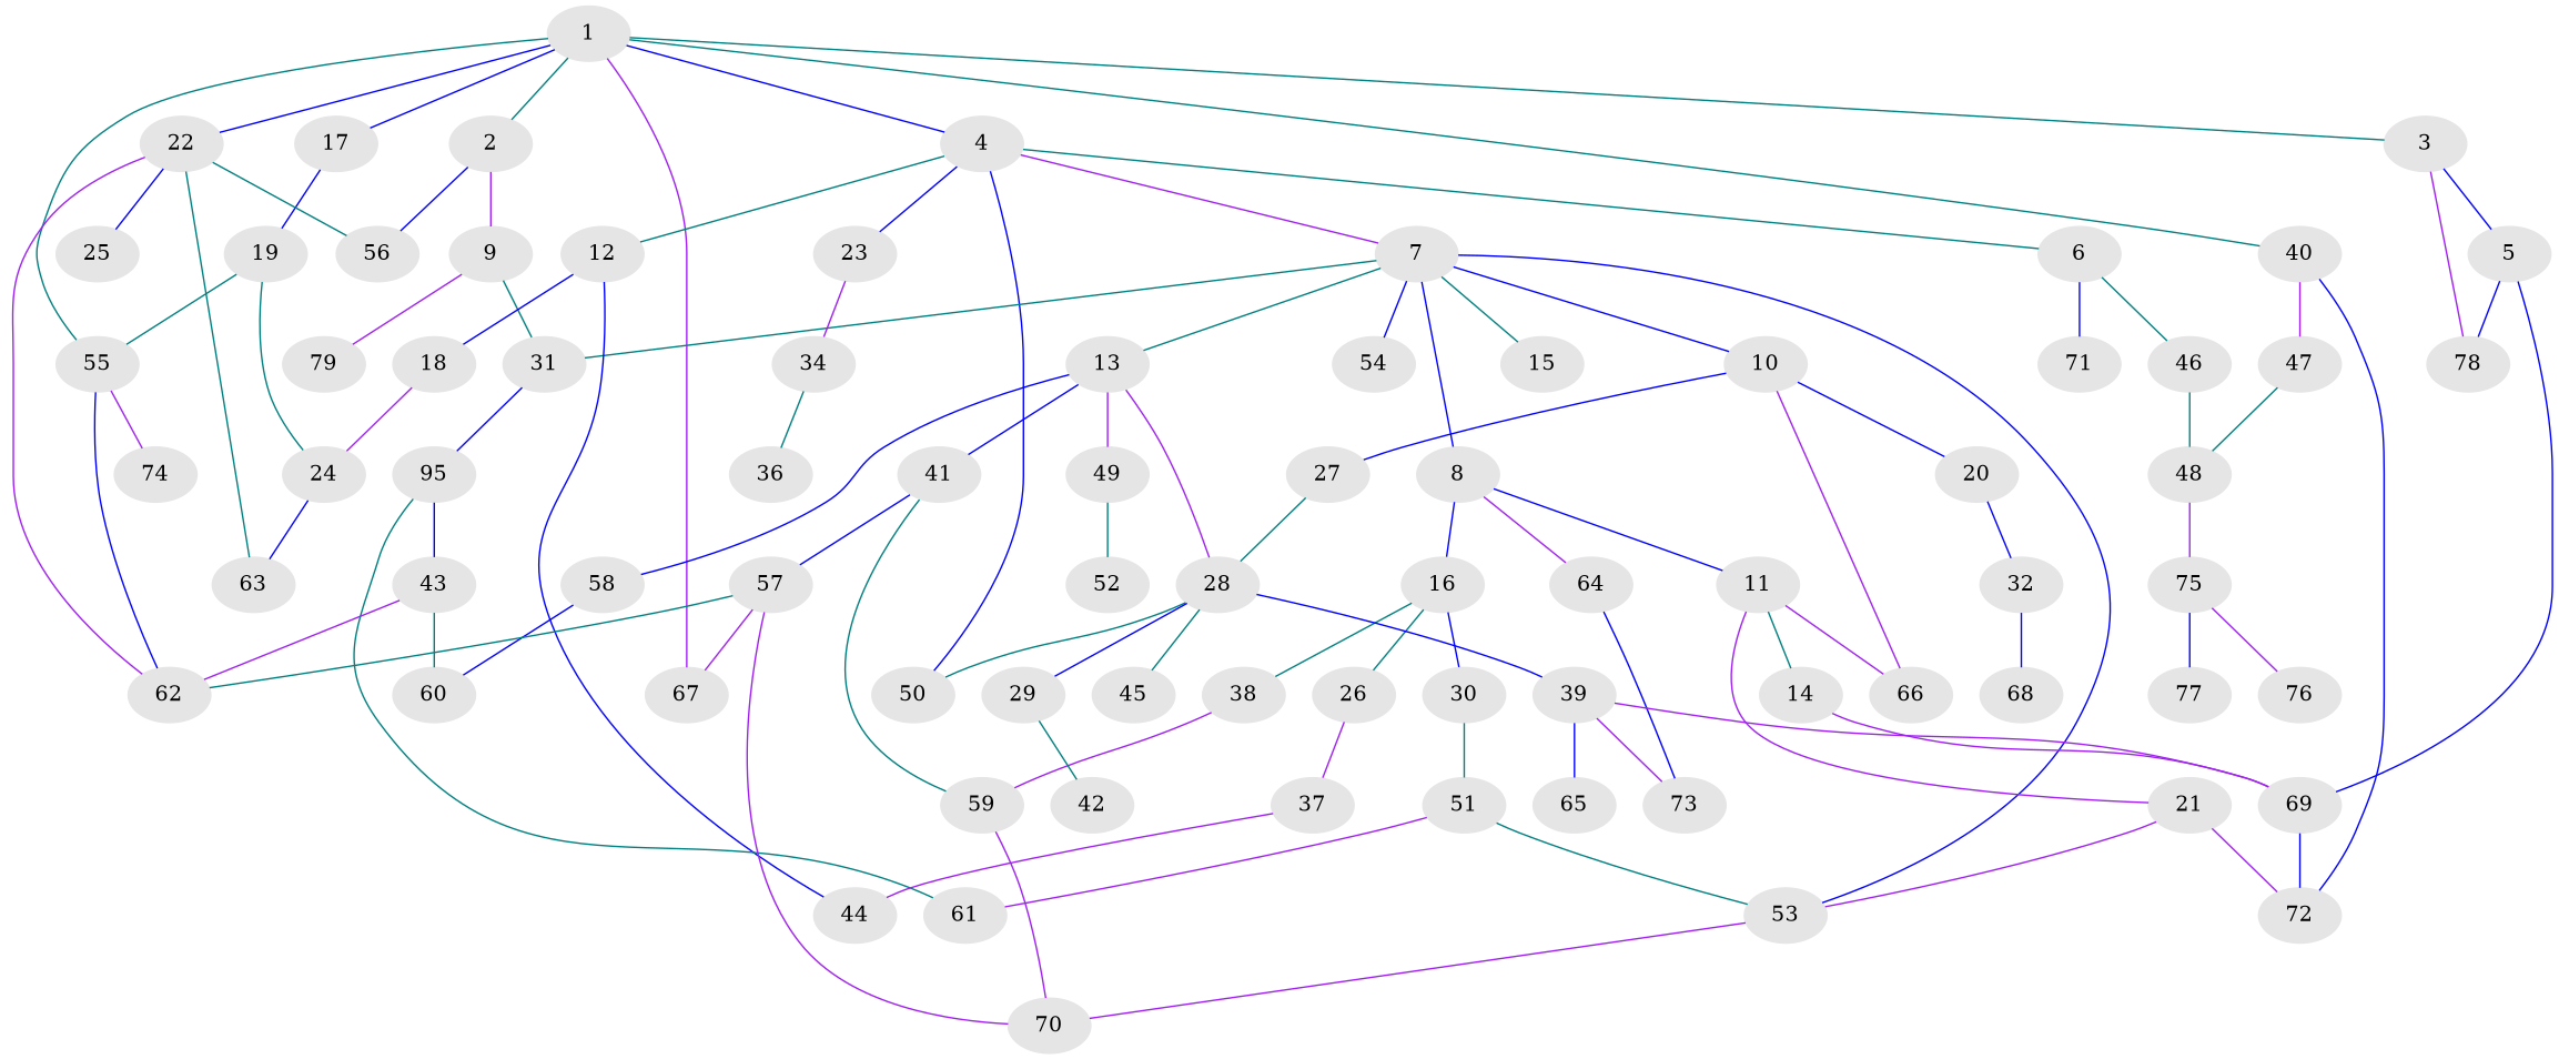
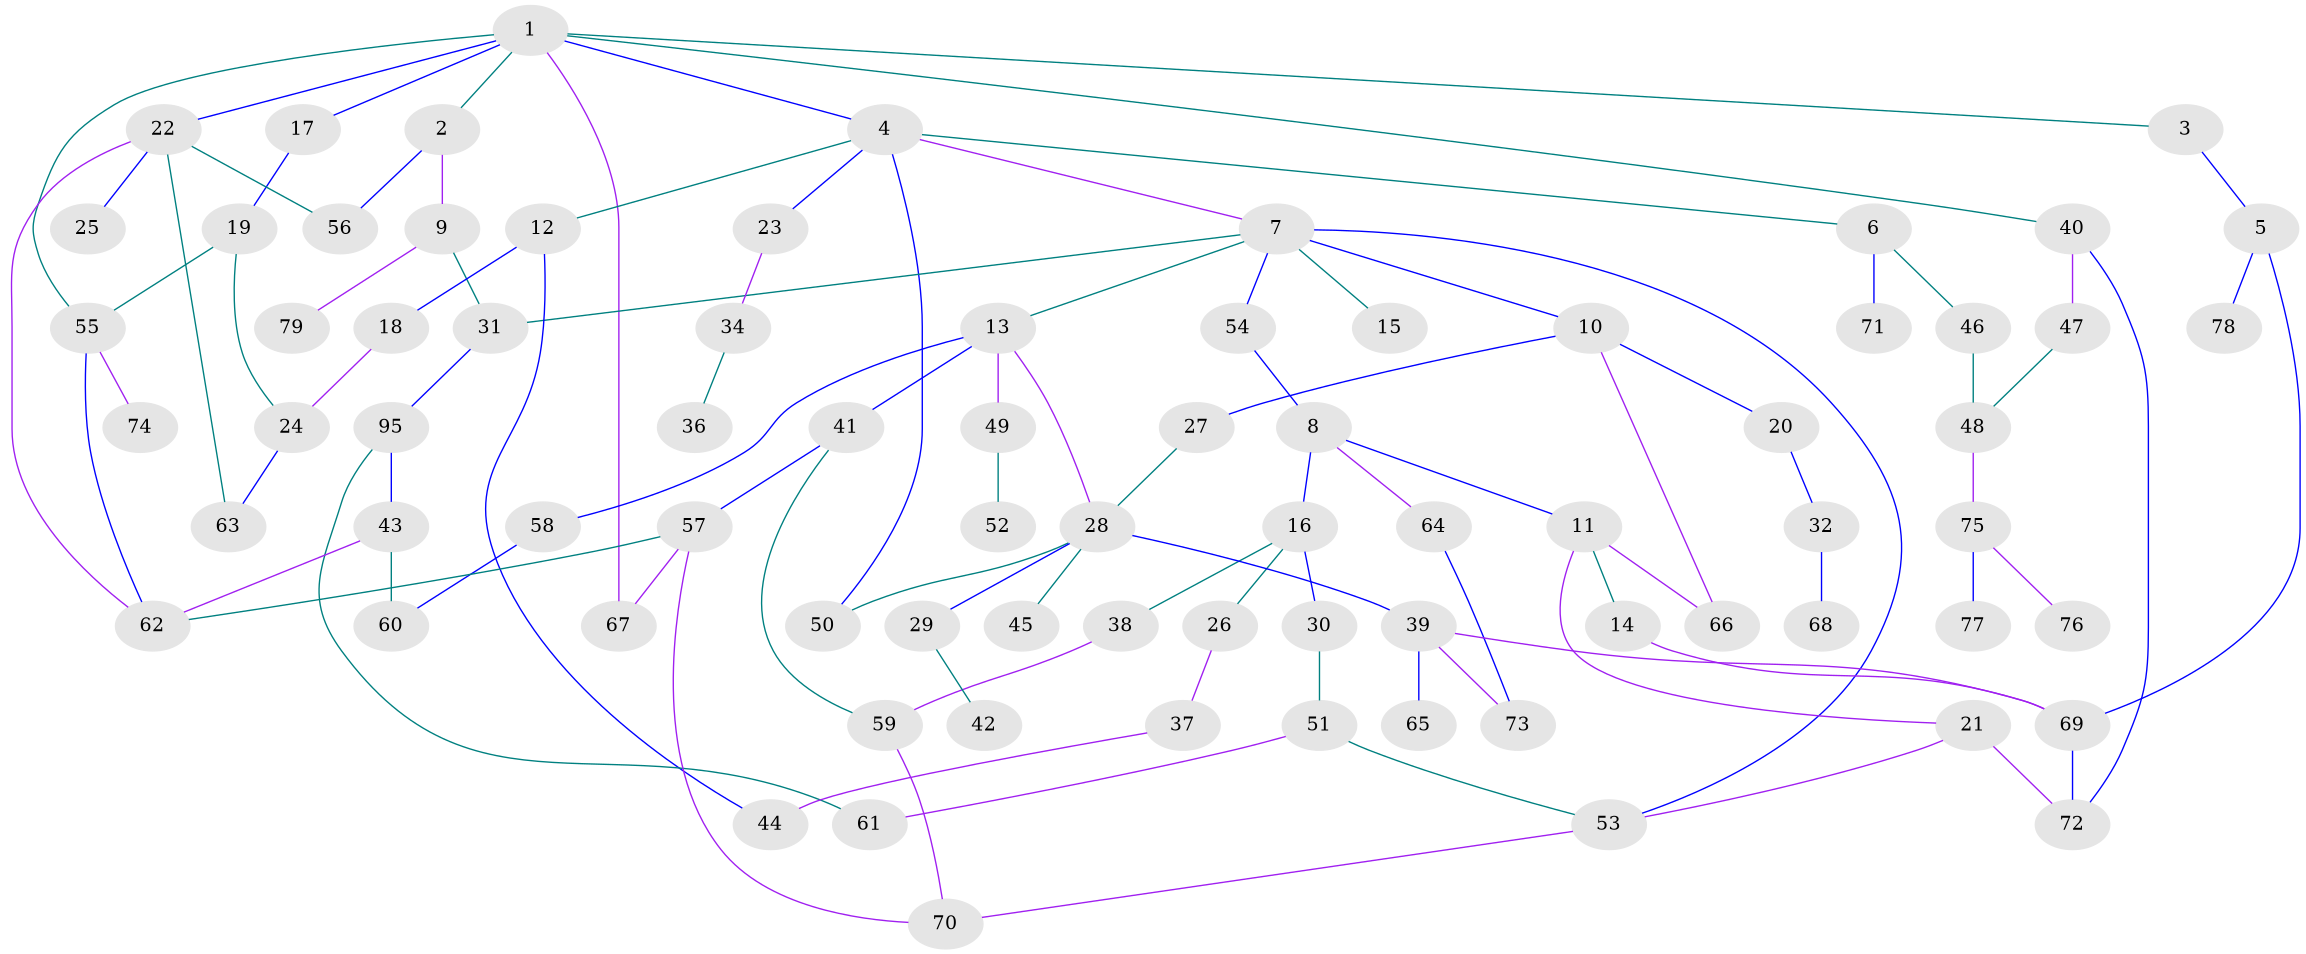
  graph {
    node [color=gray90 style=filled]
    edge [color=blue]
    1
    2
    3
    4
    17
    22
    40
    55
    67
    9
    56
    5
    78
    7
    6
    12
    23
    50
    8
    10
    13
    15
    31
    53
    54
    19
    25
    62
    63
    72
    47
    74
    79
    69
    46
    71
    18
    44
    34
    48
    11
    16
    64
    20
    27
    66
    28
    41
    49
    58
    n51 [label=95]
    70
    14
    21
    26
    30
    38
    73
    32
    24
    29
    39
    45
    59
    57
    52
    60
    37
    51
    68
    36
    42
    65
    61
    43
    75
    76
    77
    1 -- 2 [color=teal]
    1 -- 3 [color=teal]
    1 -- 4
    1 -- 17
    1 -- 22
    1 -- 40 [color=teal]
    1 -- 55 [color=teal]
    1 -- 67 [color=purple]
    2 -- 9 [color=purple]
    2 -- 56
    3 -- 5
-   3 -- 78 [color=purple]
    4 -- 7 [color=purple]
    4 -- 6 [color=teal]
    4 -- 12 [color=teal]
    4 -- 23
    4 -- 50
    17 -- 19
    22 -- 56 [color=teal]
    22 -- 25
    22 -- 62 [color=purple]
    22 -- 63 [color=teal]
    40 -- 72
    40 -- 47 [color=purple]
    55 -- 62
    55 -- 74 [color=purple]
    9 -- 31 [color=teal]
    9 -- 79 [color=purple]
    5 -- 78
    5 -- 69
-   7 -- 8
+   54 -- 8
    7 -- 10
    7 -- 13 [color=teal]
    7 -- 15 [color=teal]
    7 -- 31 [color=teal]
    7 -- 53
    7 -- 54
    6 -- 46 [color=teal]
    6 -- 71
    12 -- 18
    12 -- 44
    23 -- 34 [color=purple]
    8 -- 11
    8 -- 16
    8 -- 64 [color=purple]
    10 -- 20
    10 -- 27
    10 -- 66 [color=purple]
    13 -- 28 [color=purple]
    13 -- 41
    13 -- 49 [color=purple]
    13 -- 58
    31 -- n51
    53 -- 70 [color=purple]
    19 -- 55 [color=teal]
    19 -- 24 [color=teal]
    47 -- 48 [color=teal]
    69 -- 72
    46 -- 48 [color=teal]
    18 -- 24 [color=purple]
    34 -- 36 [color=teal]
    48 -- 75 [color=purple]
    11 -- 66 [color=purple]
    11 -- 14 [color=teal]
    11 -- 21 [color=purple]
    16 -- 26 [color=teal]
    16 -- 30
    16 -- 38 [color=teal]
    64 -- 73
    20 -- 32
    27 -- 28 [color=teal]
    28 -- 50 [color=teal]
    28 -- 29
    28 -- 39
    28 -- 45 [color=teal]
    41 -- 59 [color=teal]
    41 -- 57
    49 -- 52 [color=teal]
    58 -- 60
    n51 -- 61 [color=teal]
    n51 -- 43
    14 -- 69 [color=purple]
    21 -- 53 [color=purple]
    21 -- 72 [color=purple]
    26 -- 37 [color=purple]
    30 -- 51 [color=teal]
    38 -- 59 [color=purple]
    32 -- 68
    24 -- 63
    29 -- 42 [color=teal]
    39 -- 69 [color=purple]
    39 -- 73 [color=purple]
    39 -- 65
    59 -- 70 [color=purple]
    57 -- 67 [color=purple]
    57 -- 62 [color=teal]
    57 -- 70 [color=purple]
    37 -- 44 [color=purple]
    51 -- 53 [color=teal]
    51 -- 61 [color=purple]
    43 -- 62 [color=purple]
    43 -- 60 [color=teal]
    75 -- 76 [color=purple]
    75 -- 77
  }
